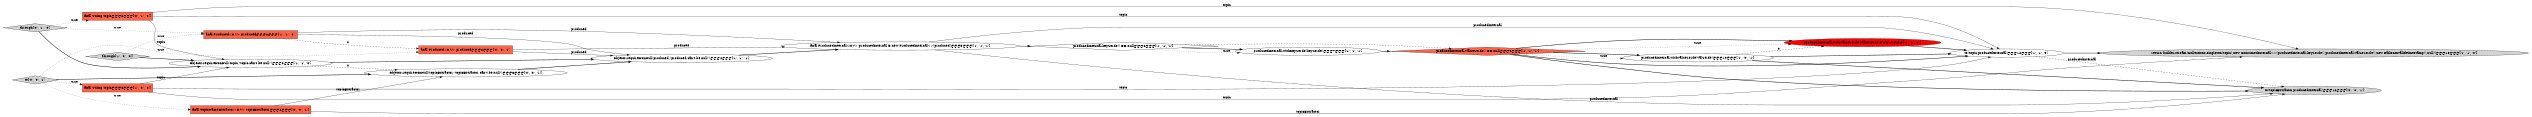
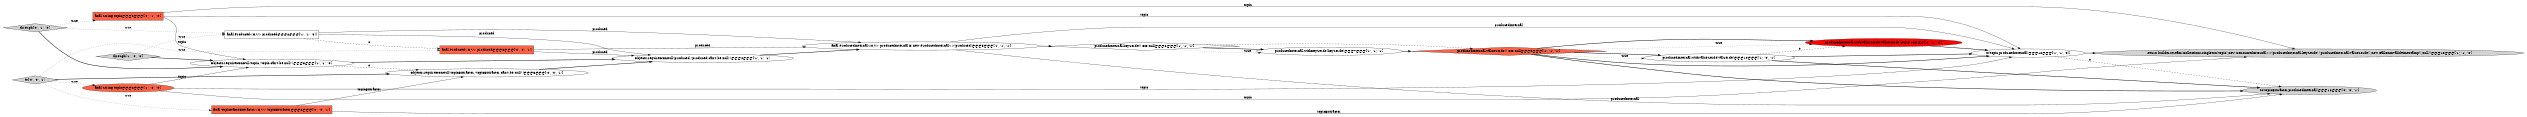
  digraph {
    rankdir=LR
    node [fillcolor=white shape=ellipse style=filled]
    edge [style=bold]
    n1 [label="final ProducedInternal<K,V> producedInternal = new ProducedInternal<>(produced)@@@5@@@['1', '1', '1']"]
    n2 [label="to(topic,producedInternal)@@@12@@@['1', '1', '0']"]
    n3 [label="producedInternal.keySerde() == null@@@6@@@['1', '1', '1']" shape=diamond]
    n4 [fillcolor=lightgray label="to(topicExtractor,producedInternal)@@@12@@@['0', '0', '1']"]
    n5 [fillcolor=lightgray label="return builder.stream(Collections.singleton(topic),new ConsumedInternal<>(producedInternal.keySerde(),producedInternal.valueSerde(),new FailOnInvalidTimestamp(),null))@@@13@@@['1', '1', '0']"]
    n6 [fillcolor=tomato label="producedInternal.valueSerde() == null@@@9@@@['1', '1', '1']" shape=diamond]
    n7 [label="producedInternal.withKeySerde(keySerde)@@@7@@@['1', '1', '1']"]
    n8 [label="Objects.requireNonNull(topic,\"topic can't be null\")@@@3@@@['1', '1', '0']"]
    n9 [label="Objects.requireNonNull(produced,\"produced can't be null\")@@@4@@@['1', '1', '1']"]
    n10 [label="Objects.requireNonNull(topicExtractor,\"topicExtractor can't be null\")@@@3@@@['0', '0', '1']"]
    n11 [fillcolor=tomato label="final TopicNameExtractor<K,V> topicExtractor@@@2@@@['0', '0', '1']" shape=box]
    n12 [fillcolor=tomato label="final Produced<K,V> produced@@@2@@@['0', '0', '1']" shape=box]
    n13 [fillcolor=lightgray label="through['1', '0', '0']" shape=diamond]
-   n14 [fillcolor=tomato label="final Produced<K,V> produced@@@2@@@['1', '1', '0']" shape=box]
-   n15 [fillcolor=tomato label="final String topic@@@2@@@['1', '0', '0']" shape=box]
+   n14 [label="final Produced<K,V> produced@@@2@@@['1', '1', '0']" shape=box]
+   n15 [fillcolor=tomato label="final String topic@@@2@@@['1', '0', '0']"]
    n16 [fillcolor=lightgray label="through['0', '1', '0']" shape=diamond]
    n17 [fillcolor=tomato label="final String topic@@@2@@@['0', '1', '0']" shape=box]
    n18 [label="producedInternal.withValueSerde(valSerde)@@@10@@@['1', '0', '1']"]
    n19 [fillcolor=red label="producedInternal.withValueSerde(valueSerde)@@@10@@@['0', '1', '0']"]
    n20 [fillcolor=lightgray label="to['0', '0', '1']" shape=diamond]
    n1 -> n2 [label=producedInternal style=solid]
    n1 -> n3
    n1 -> n4 [label=producedInternal style=solid]
-   n2 -> n4 [label=producedInternal style=dashed]
+   n2 -> n4 [label=0 style=dashed]
    n2 -> n5
    n3 -> n6 [style=dashed]
    n3 -> n7 [label=true style=dotted]
    n3 -> n7
    n6 -> n2
    n6 -> n4
    n6 -> n18 [label=true style=dotted]
    n6 -> n18
    n6 -> n19 [label=true style=dotted]
    n6 -> n19
    n7 -> n6
    n8 -> n9
    n8 -> n10 [label=0 style=dashed]
    n9 -> n1
    n10 -> n9
    n11 -> n4 [label=topicExtractor style=solid]
    n11 -> n10 [label=topicExtractor style=solid]
    n12 -> n1 [label=produced style=solid]
    n12 -> n9 [label=produced style=solid]
    n13 -> n8
    n13 -> n14 [label=true style=dotted]
    n14 -> n1 [label=produced style=solid]
    n14 -> n9 [label=produced style=solid]
    n14 -> n12 [label=0 style=dashed]
    n15 -> n2 [label=topic style=solid]
    n15 -> n5 [label=topic style=solid]
    n15 -> n8 [label=topic style=solid]
    n16 -> n8
    n16 -> n14 [label=true style=dotted]
    n16 -> n17 [label=true style=dotted]
    n17 -> n2 [label=topic style=solid]
    n17 -> n5 [label=topic style=solid]
    n17 -> n8 [label=topic style=solid]
    n18 -> n2
    n18 -> n4
    n18 -> n19 [label=0 style=dashed]
    n19 -> n2
    n20 -> n10
    n20 -> n11 [label=true style=dotted]
    n20 -> n12 [label=true style=dotted]
    n20 -> n15 [label=true style=dotted]
  }
